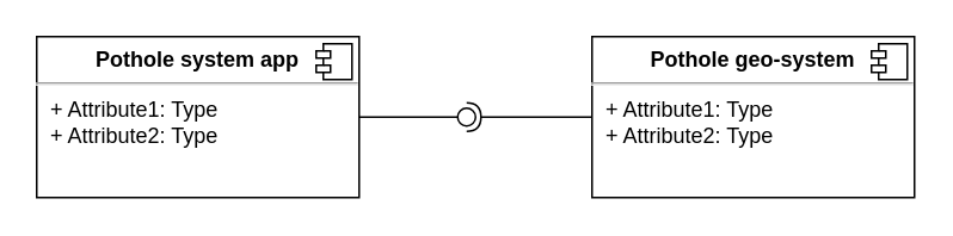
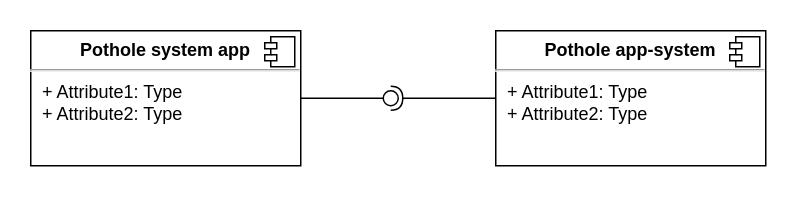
  <mxCell id="0" />
  <mxCell id="1" parent="0" />
  <mxCell id="2" value="&lt;p style=&quot;margin: 0px ; margin-top: 6px ; text-align: center&quot;&gt;&lt;b&gt;Pothole system app&lt;/b&gt;&lt;/p&gt;&lt;hr&gt;&lt;p style=&quot;margin: 0px ; margin-left: 8px&quot;&gt;+ Attribute1: Type&lt;br&gt;+ Attribute2: Type&lt;/p&gt;" style="align=left;overflow=fill;html=1;dropTarget=0;" vertex="1" parent="1"><mxGeometry x="20" y="20" width="180" height="90" as="geometry" /></mxCell>
  <mxCell id="3" value="" style="shape=component;jettyWidth=8;jettyHeight=4;" vertex="1" parent="2"><mxGeometry x="1" width="20" height="20" relative="1" as="geometry"><mxPoint x="-24" y="4" as="offset" /></mxGeometry></mxCell>
- <mxCell id="4" value="&lt;p style=&quot;margin: 0px ; margin-top: 6px ; text-align: center&quot;&gt;&lt;b&gt;Pothole geo-system&lt;/b&gt;&lt;/p&gt;&lt;hr&gt;&lt;p style=&quot;margin: 0px ; margin-left: 8px&quot;&gt;+ Attribute1: Type&lt;br&gt;+ Attribute2: Type&lt;/p&gt;" style="align=left;overflow=fill;html=1;dropTarget=0;" vertex="1" parent="1"><mxGeometry x="330" y="20" width="180" height="90" as="geometry" /></mxCell>
+ <mxCell id="4" value="&lt;p style=&quot;margin: 0px ; margin-top: 6px ; text-align: center&quot;&gt;&lt;b&gt;Pothole app-system&lt;/b&gt;&lt;/p&gt;&lt;hr&gt;&lt;p style=&quot;margin: 0px ; margin-left: 8px&quot;&gt;+ Attribute1: Type&lt;br&gt;+ Attribute2: Type&lt;/p&gt;" style="align=left;overflow=fill;html=1;dropTarget=0;" vertex="1" parent="1"><mxGeometry x="330" y="20" width="180" height="90" as="geometry" /></mxCell>
  <mxCell id="5" value="" style="shape=component;jettyWidth=8;jettyHeight=4;" vertex="1" parent="4"><mxGeometry x="1" width="20" height="20" relative="1" as="geometry"><mxPoint x="-24" y="4" as="offset" /></mxGeometry></mxCell>
  <mxCell id="6" value="" style="rounded=0;orthogonalLoop=1;jettySize=auto;html=1;endArrow=none;endFill=0;exitX=1;exitY=0.5;exitDx=0;exitDy=0;" edge="1" target="8" parent="1" source="2"><mxGeometry relative="1" as="geometry"><mxPoint x="240" y="55" as="sourcePoint" /></mxGeometry></mxCell>
  <mxCell id="7" value="" style="rounded=0;orthogonalLoop=1;jettySize=auto;html=1;endArrow=halfCircle;endFill=0;entryX=0.5;entryY=0.5;entryDx=0;entryDy=0;endSize=6;strokeWidth=1;" edge="1" target="8" parent="1" source="4"><mxGeometry relative="1" as="geometry"><mxPoint x="280" y="55" as="sourcePoint" /></mxGeometry></mxCell>
  <mxCell id="8" value="" style="ellipse;whiteSpace=wrap;html=1;fontFamily=Helvetica;fontSize=12;fontColor=#000000;align=center;strokeColor=#000000;fillColor=#ffffff;points=[];aspect=fixed;resizable=0;" vertex="1" parent="1"><mxGeometry x="255" y="60" width="10" height="10" as="geometry" /></mxCell>
